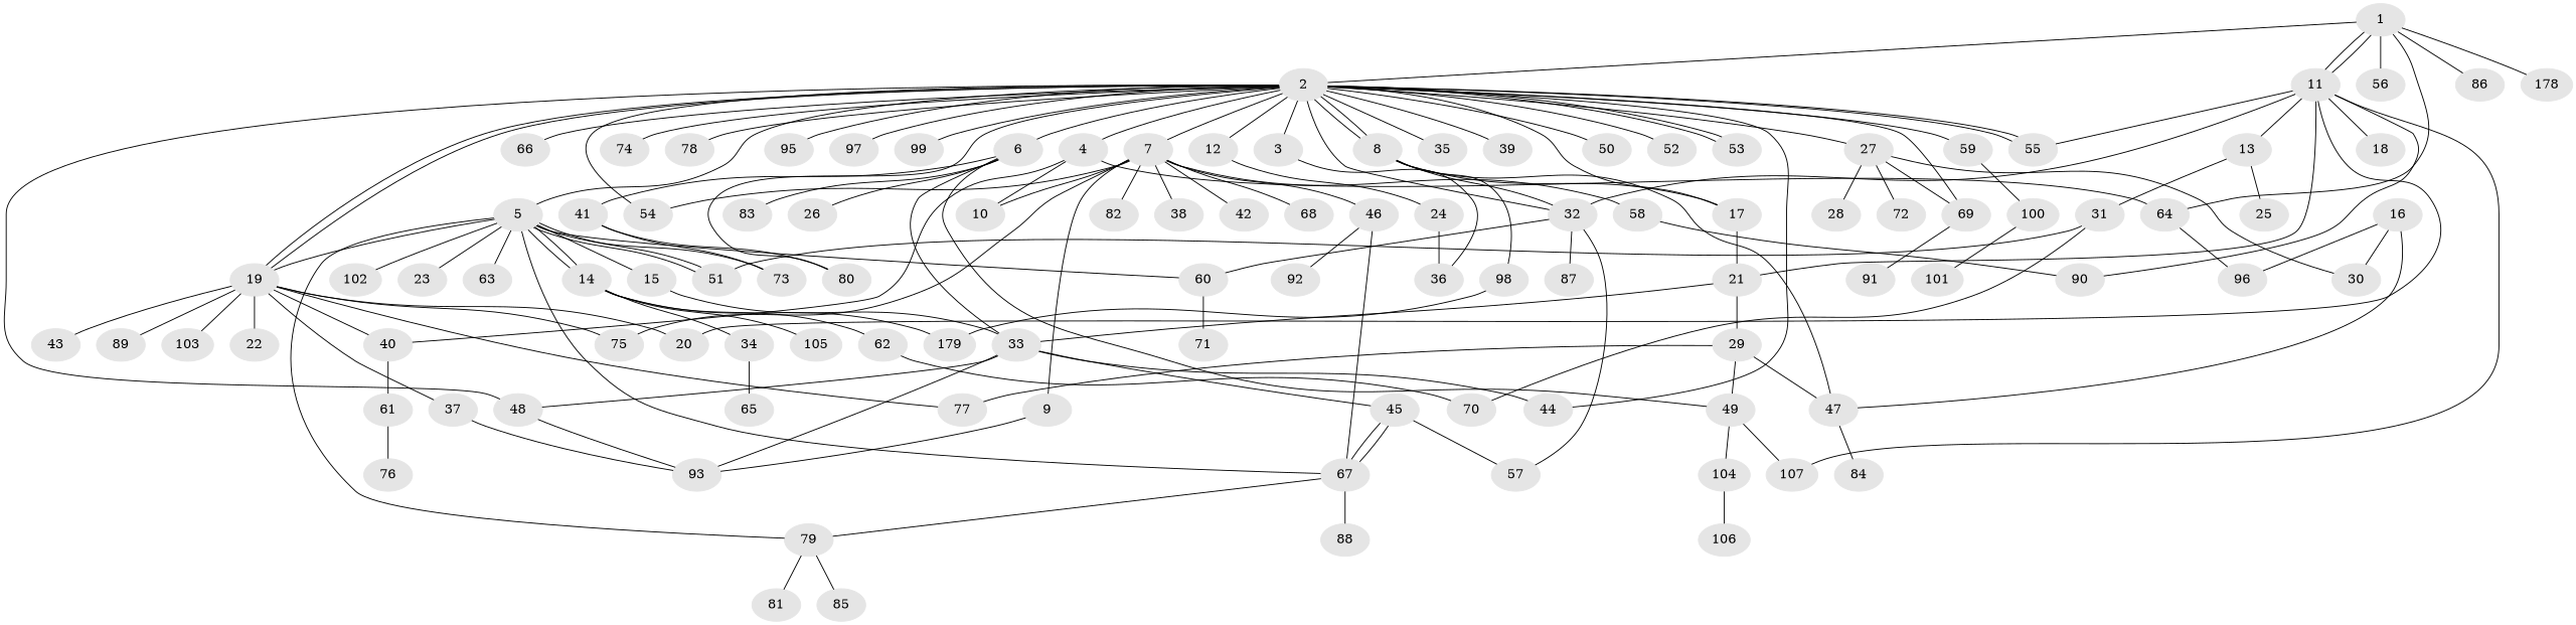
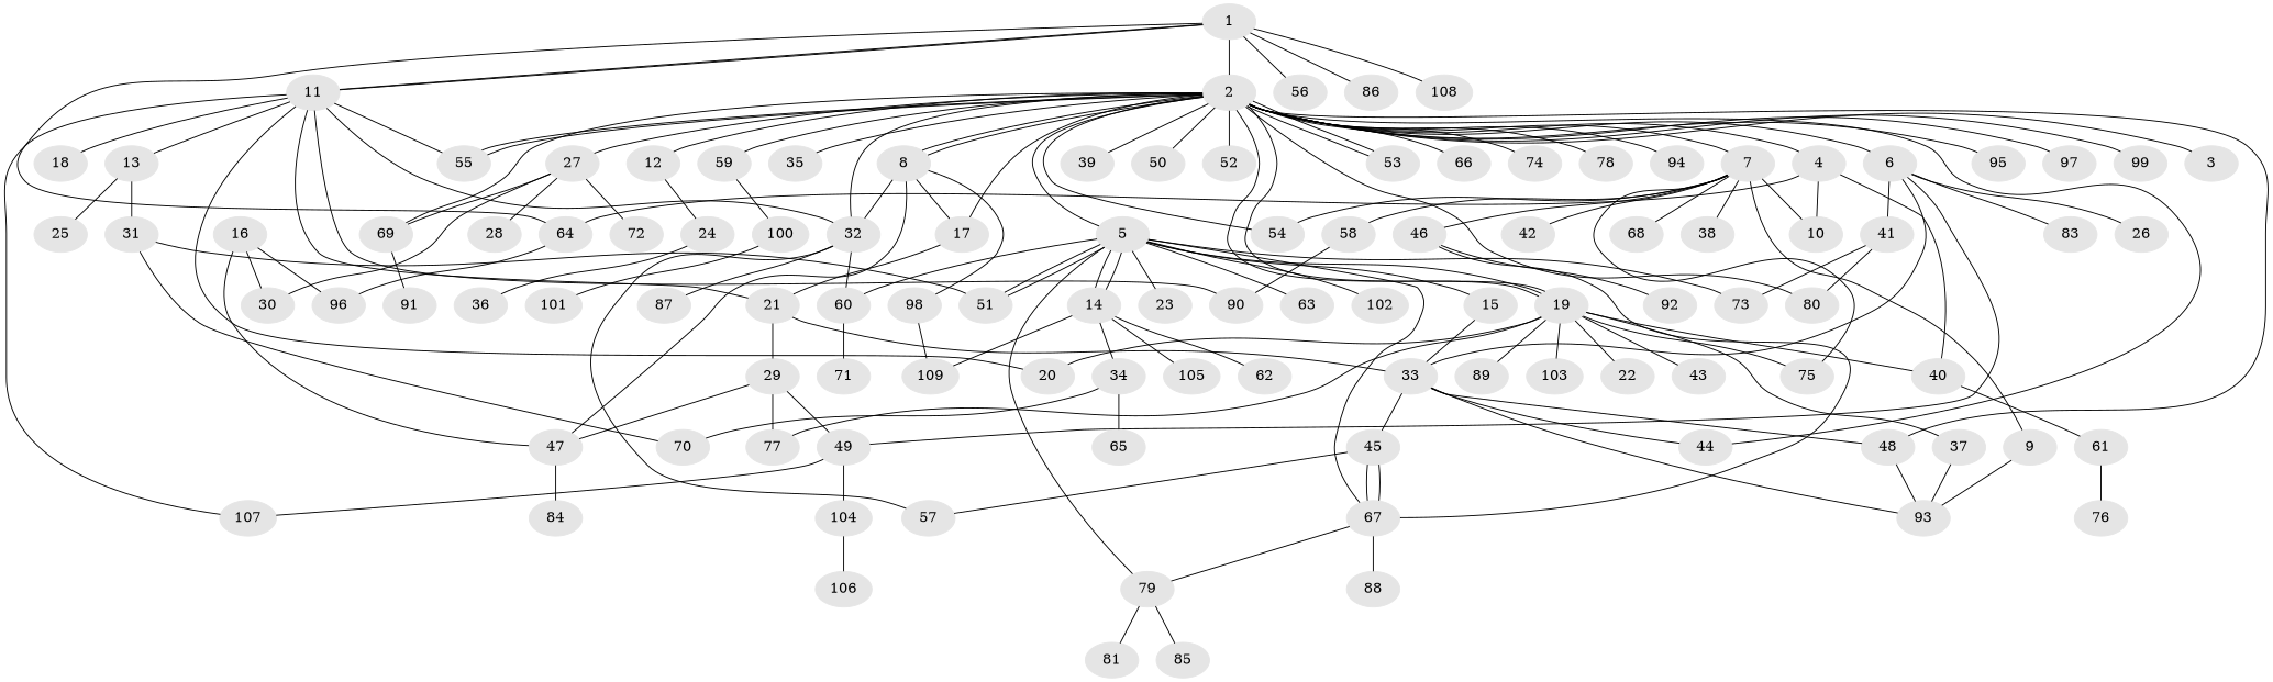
  graph {
    node [color=gray90 style=filled]
    1
    2
    11
    56
    64
    86
-   108 [label=178]
+   108
    3
    4
    5
    6
    7
    8
    12
    17
    19
    27
    32
    35
    39
    44
    48
    50
    52
    53
    54
    55
    59
    66
    69
    74
    78
    80
+   94
    95
    97
    99
    13
    18
    20
    21
    90
    107
    96
    36
    10
    40
    14
    15
    23
    51
    60
    63
    67
    73
    79
    102
    26
    33
    41
    49
    83
    9
    38
    42
    46
    58
    68
    75
-   82
    47
    98
    24
    16
    30
    22
    37
    43
    77
    89
    103
    28
    72
    57
    87
    93
    100
    91
    61
    34
    62
    105
-   109 [label=179]
+   109
    71
    88
    81
    85
    45
    104
    92
    84
    25
    31
    29
    70
    65
    76
    106
    101
    1 -- 2
    1 -- 11
    1 -- 11
    1 -- 56
    1 -- 64
    1 -- 86
    1 -- 108
    2 -- 3
    2 -- 4
    2 -- 5
    2 -- 6
    2 -- 7
    2 -- 8
    2 -- 8
    2 -- 12
    2 -- 17
    2 -- 19
    2 -- 19
    2 -- 27
    2 -- 32
    2 -- 35
    2 -- 39
    2 -- 44
    2 -- 48
    2 -- 50
    2 -- 52
    2 -- 53
    2 -- 53
    2 -- 54
    2 -- 55
    2 -- 55
    2 -- 59
    2 -- 66
    2 -- 69
    2 -- 74
    2 -- 78
    2 -- 80
+   2 -- 94
    2 -- 95
    2 -- 97
    2 -- 99
    11 -- 32
    11 -- 55
    11 -- 13
    11 -- 18
    11 -- 20
    11 -- 21
    11 -- 90
    11 -- 107
    64 -- 96
-   3 -- 36
    4 -- 64
    4 -- 10
    4 -- 40
    5 -- 19
    5 -- 14
    5 -- 14
    5 -- 15
    5 -- 23
    5 -- 51
    5 -- 51
    5 -- 60
    5 -- 63
    5 -- 67
    5 -- 73
    5 -- 79
    5 -- 102
    6 -- 26
    6 -- 33
    6 -- 41
    6 -- 49
    6 -- 83
    7 -- 54
    7 -- 10
    7 -- 9
    7 -- 38
    7 -- 42
    7 -- 46
    7 -- 58
    7 -- 68
    7 -- 75
-   7 -- 82
    8 -- 17
    8 -- 32
    8 -- 47
    8 -- 98
    12 -- 24
    17 -- 21
    19 -- 20
    19 -- 40
    19 -- 75
    19 -- 22
    19 -- 37
    19 -- 43
    19 -- 77
    19 -- 89
    19 -- 103
    27 -- 69
    27 -- 30
    27 -- 28
    27 -- 72
    32 -- 60
    32 -- 57
    32 -- 87
    48 -- 93
    59 -- 100
    69 -- 91
    13 -- 25
    13 -- 31
    21 -- 33
    21 -- 29
    40 -- 61
    14 -- 34
    14 -- 62
    14 -- 105
    14 -- 109
    15 -- 33
    60 -- 71
    67 -- 79
    67 -- 88
    79 -- 81
    79 -- 85
    33 -- 44
    33 -- 48
    33 -- 93
    33 -- 45
    41 -- 80
    41 -- 73
    49 -- 107
    49 -- 104
    9 -- 93
    46 -- 67
    46 -- 92
    58 -- 90
    47 -- 84
    98 -- 109
    24 -- 36
    16 -- 96
    16 -- 47
    16 -- 30
    37 -- 93
    100 -- 101
    61 -- 76
-   62 -- 70
+   34 -- 70
    34 -- 65
    45 -- 67
    45 -- 67
    45 -- 57
    104 -- 106
    31 -- 51
    31 -- 70
    29 -- 49
    29 -- 47
    29 -- 77
  }
